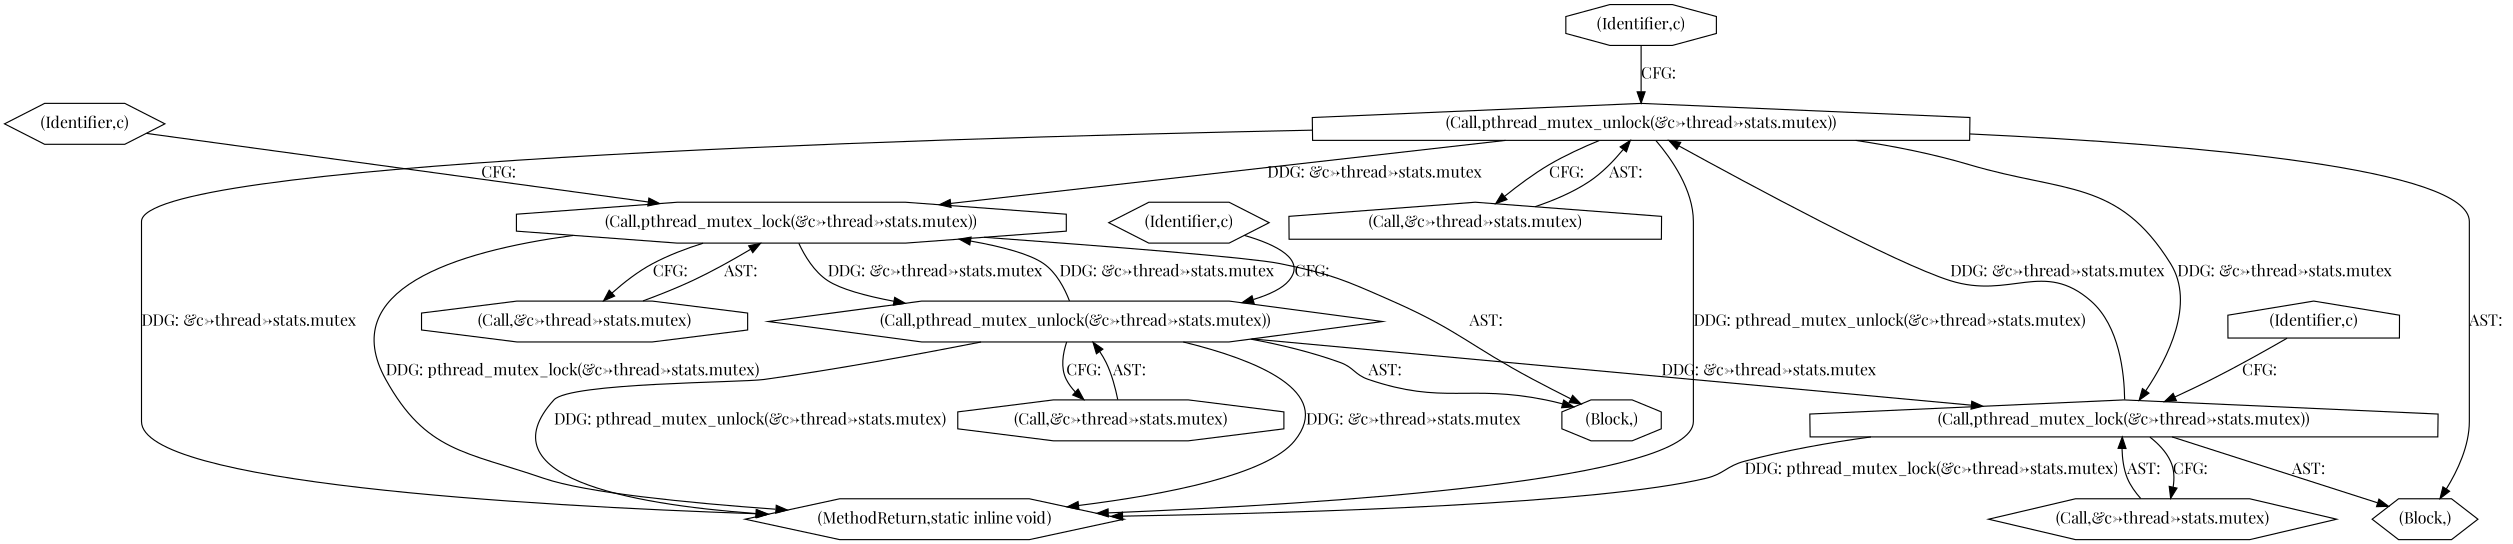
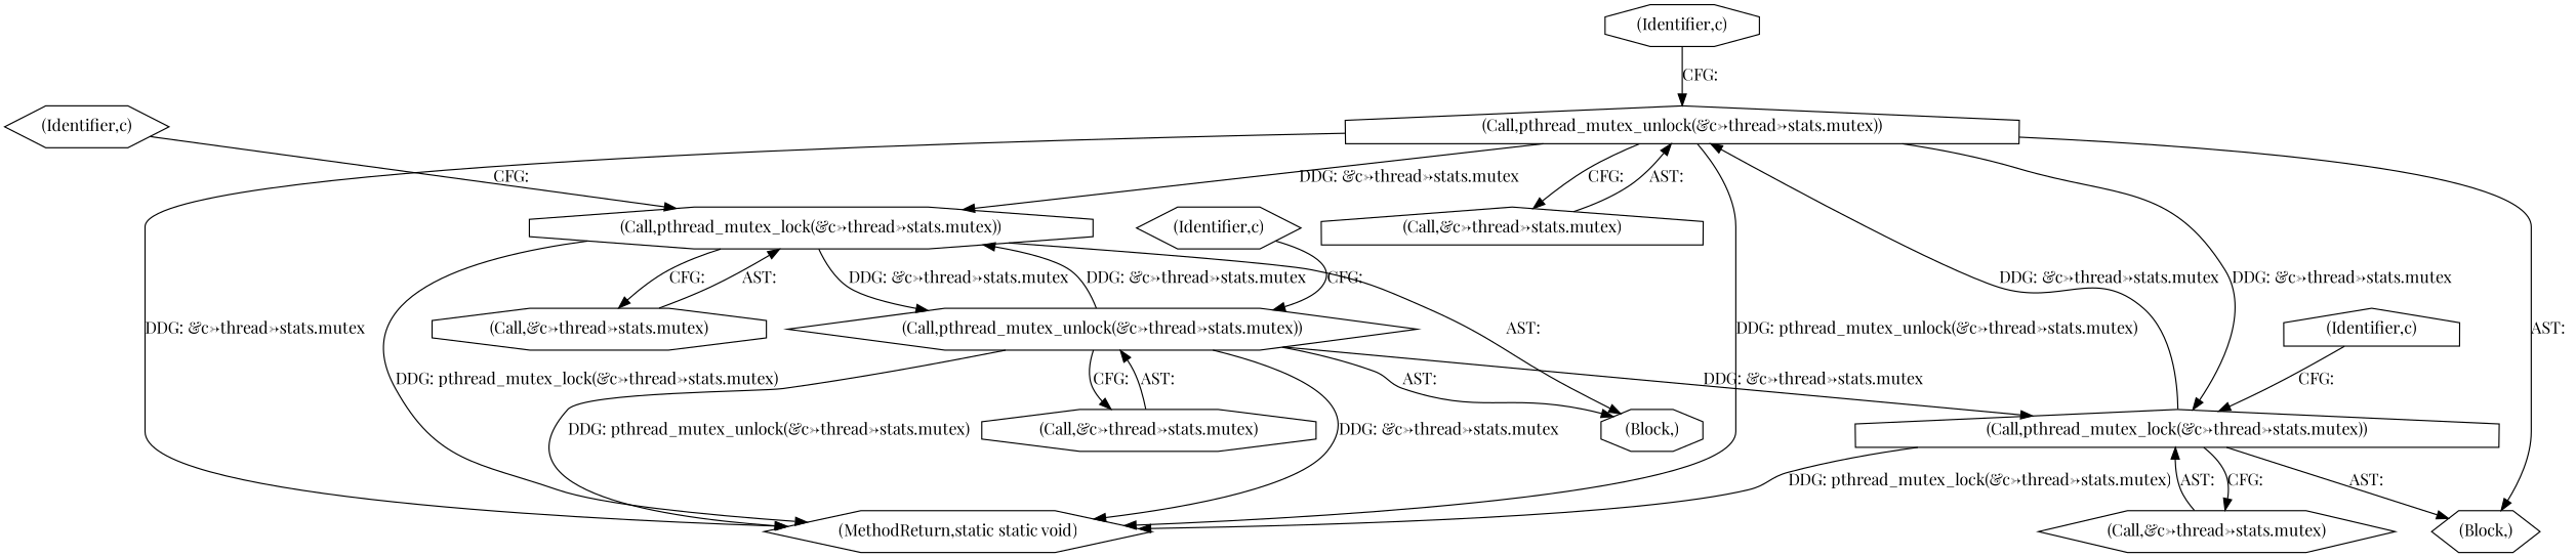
  digraph {
    fontname="Playfair Display"
    node [shape=hexagon fontname="Playfair Display"]
    edge [fontname="Playfair Display"]
    n1 [label="(Call,pthread_mutex_unlock(&c->thread->stats.mutex))" shape=house]
    n2 [label="(Call,pthread_mutex_lock(&c->thread->stats.mutex))" shape=house]
    n3 [label="(Call,pthread_mutex_lock(&c->thread->stats.mutex))" shape=octagon]
-   n4 [label="(MethodReturn,static inline void)"]
+   n4 [label="(MethodReturn,static static void)"]
    n5 [label="(Call,&c->thread->stats.mutex)" shape=house]
    n6 [label="(Block,)"]
    n7 [label="(Call,&c->thread->stats.mutex)"]
    n8 [label="(Call,pthread_mutex_unlock(&c->thread->stats.mutex))"]
    n9 [label="(Call,&c->thread->stats.mutex)" shape=octagon]
    n10 [label="(Block,)" shape=octagon]
    n11 [label="(Call,&c->thread->stats.mutex)" shape=octagon]
    n12 [label="(Identifier,c)" shape=octagon]
    n13 [label="(Identifier,c)" shape=house]
    n14 [label="(Identifier,c)"]
    n15 [label="(Identifier,c)"]
    n1 -> n2 [label="DDG: &c->thread->stats.mutex"]
    n1 -> n3 [label="DDG: &c->thread->stats.mutex"]
    n1 -> n4 [label="DDG: pthread_mutex_unlock(&c->thread->stats.mutex)"]
    n1 -> n4 [label="DDG: &c->thread->stats.mutex"]
    n1 -> n5 [label="CFG: "]
    n1 -> n6 [label="AST: "]
    n2 -> n1 [label="DDG: &c->thread->stats.mutex"]
    n2 -> n4 [label="DDG: pthread_mutex_lock(&c->thread->stats.mutex)"]
    n2 -> n6 [label="AST: "]
    n2 -> n7 [label="CFG: "]
    n3 -> n4 [label="DDG: pthread_mutex_lock(&c->thread->stats.mutex)"]
    n3 -> n8 [label="DDG: &c->thread->stats.mutex"]
    n3 -> n10 [label="AST: "]
    n3 -> n11 [label="CFG: "]
    n5 -> n1 [label="AST: "]
    n7 -> n2 [label="AST: "]
    n8 -> n2 [label="DDG: &c->thread->stats.mutex"]
    n8 -> n3 [label="DDG: &c->thread->stats.mutex"]
    n8 -> n4 [label="DDG: pthread_mutex_unlock(&c->thread->stats.mutex)"]
    n8 -> n4 [label="DDG: &c->thread->stats.mutex"]
    n8 -> n9 [label="CFG: "]
    n8 -> n10 [label="AST: "]
    n9 -> n8 [label="AST: "]
    n11 -> n3 [label="AST: "]
    n12 -> n1 [label="CFG: "]
    n13 -> n2 [label="CFG: "]
    n14 -> n3 [label="CFG: "]
    n15 -> n8 [label="CFG: "]
  }
